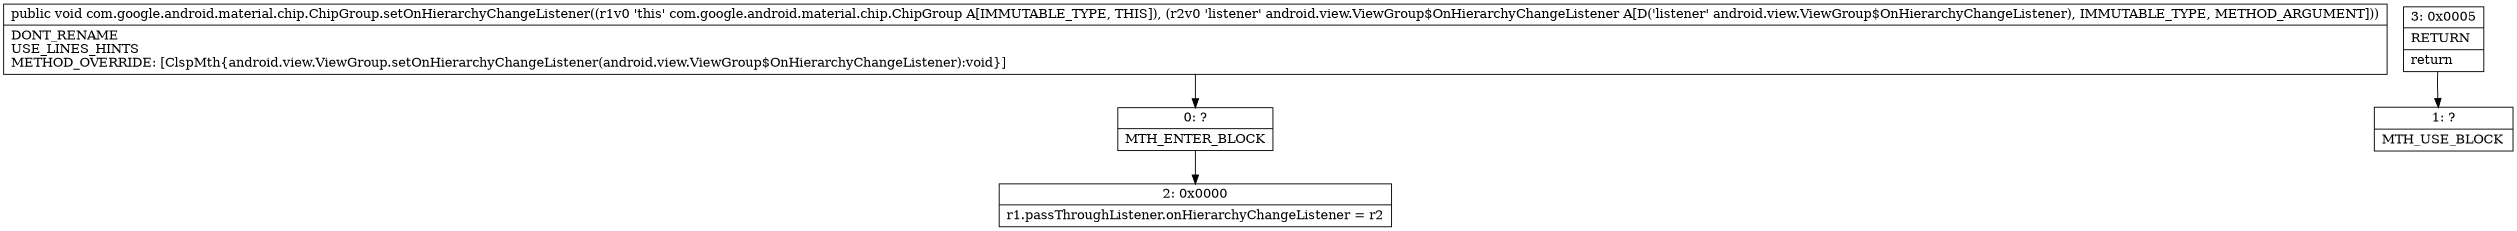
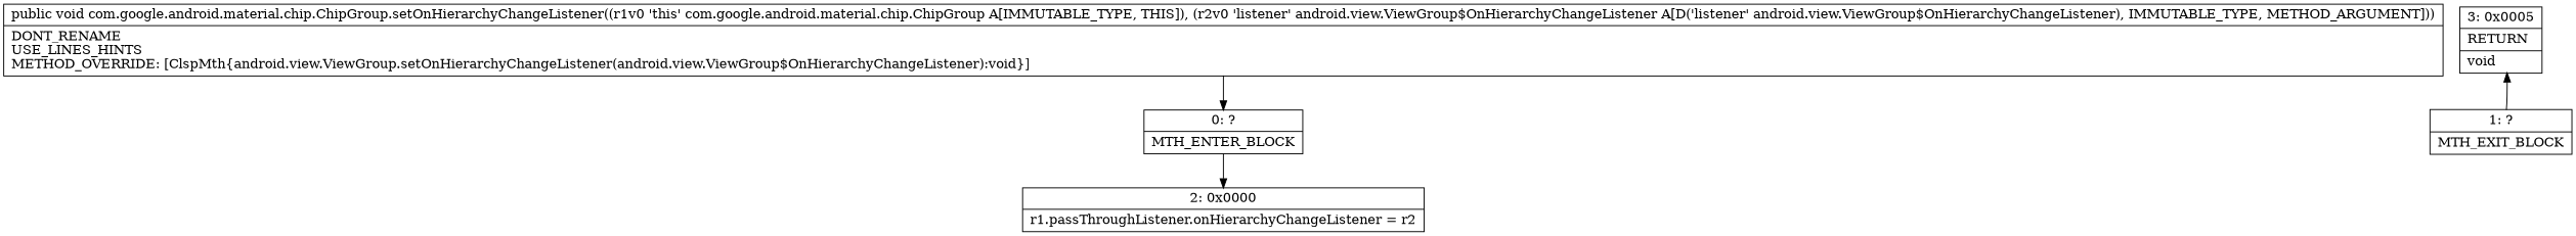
  digraph {
    node [shape=record]
    n1 [label="{0\:\ ?|MTH_ENTER_BLOCK\l}"]
    n2 [label="{2\:\ 0x0000|r1.passThroughListener.onHierarchyChangeListener = r2\l}"]
-   n3 [label="{3\:\ 0x0005|RETURN\l|return\l}"]
-   n4 [label="{1\:\ ?|MTH_USE_BLOCK\l}"]
+   n3 [label="{3\:\ 0x0005|RETURN\l|void\l}"]
+   n4 [label="{1\:\ ?|MTH_EXIT_BLOCK\l}"]
    n5 [label="{public void com.google.android.material.chip.ChipGroup.setOnHierarchyChangeListener((r1v0 'this' com.google.android.material.chip.ChipGroup A[IMMUTABLE_TYPE, THIS]), (r2v0 'listener' android.view.ViewGroup$OnHierarchyChangeListener A[D('listener' android.view.ViewGroup$OnHierarchyChangeListener), IMMUTABLE_TYPE, METHOD_ARGUMENT]))  | DONT_RENAME\lUSE_LINES_HINTS\lMETHOD_OVERRIDE: [ClspMth\{android.view.ViewGroup.setOnHierarchyChangeListener(android.view.ViewGroup$OnHierarchyChangeListener):void\}]\l}"]
    n1 -> n2
-   n3 -> n4
+   n4 -> n3
    n5 -> n1
  }
